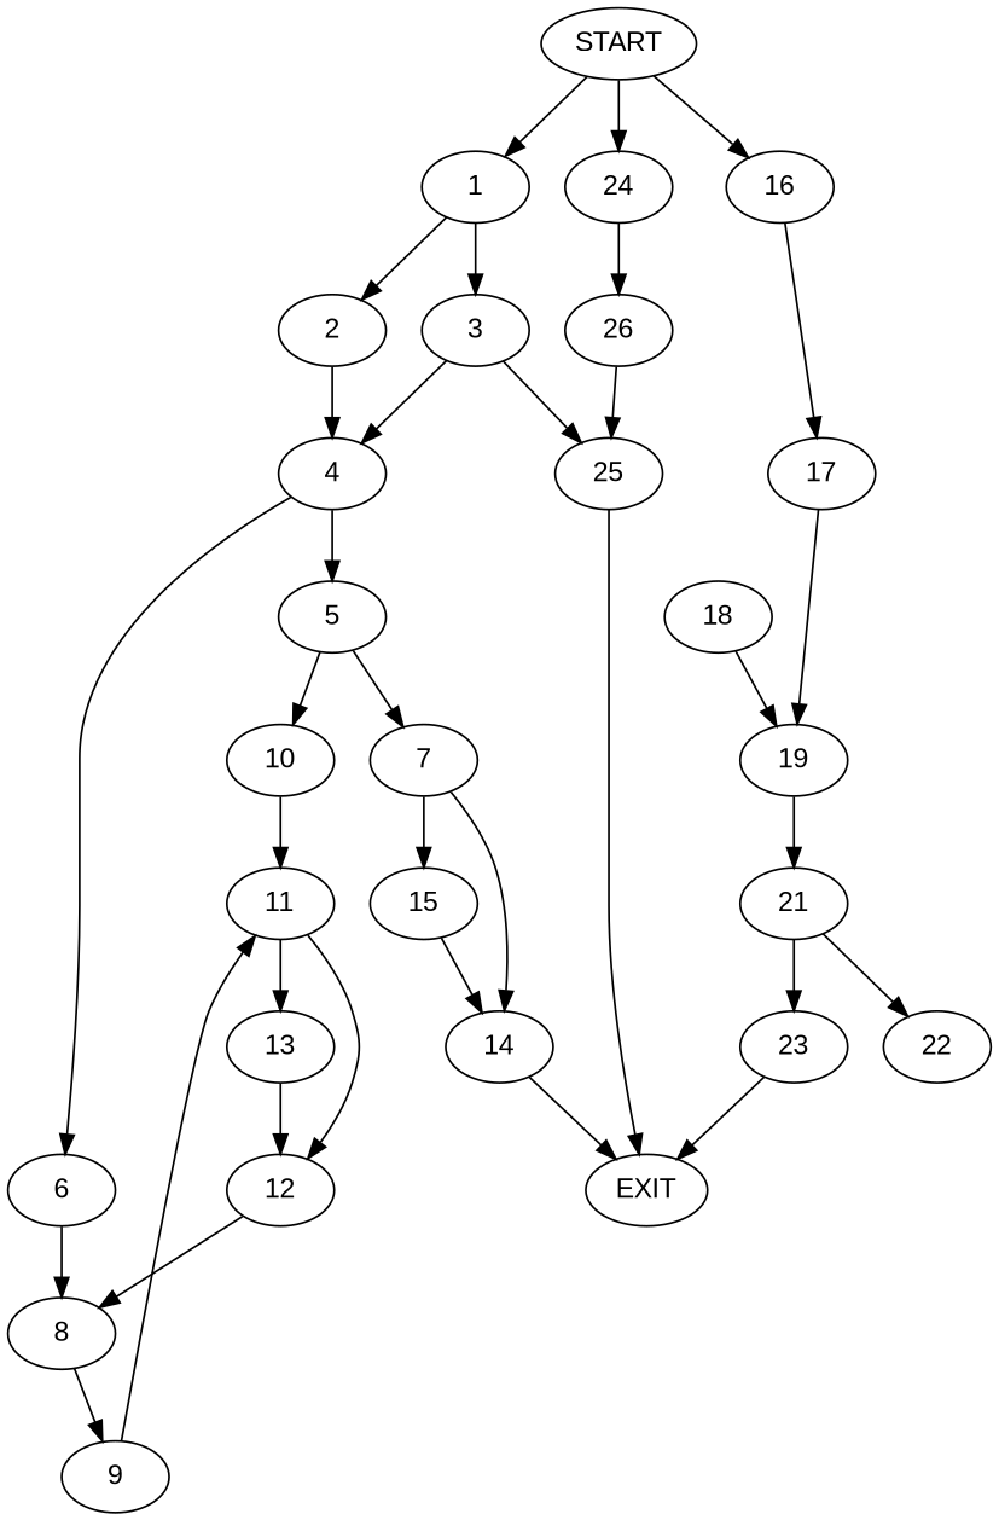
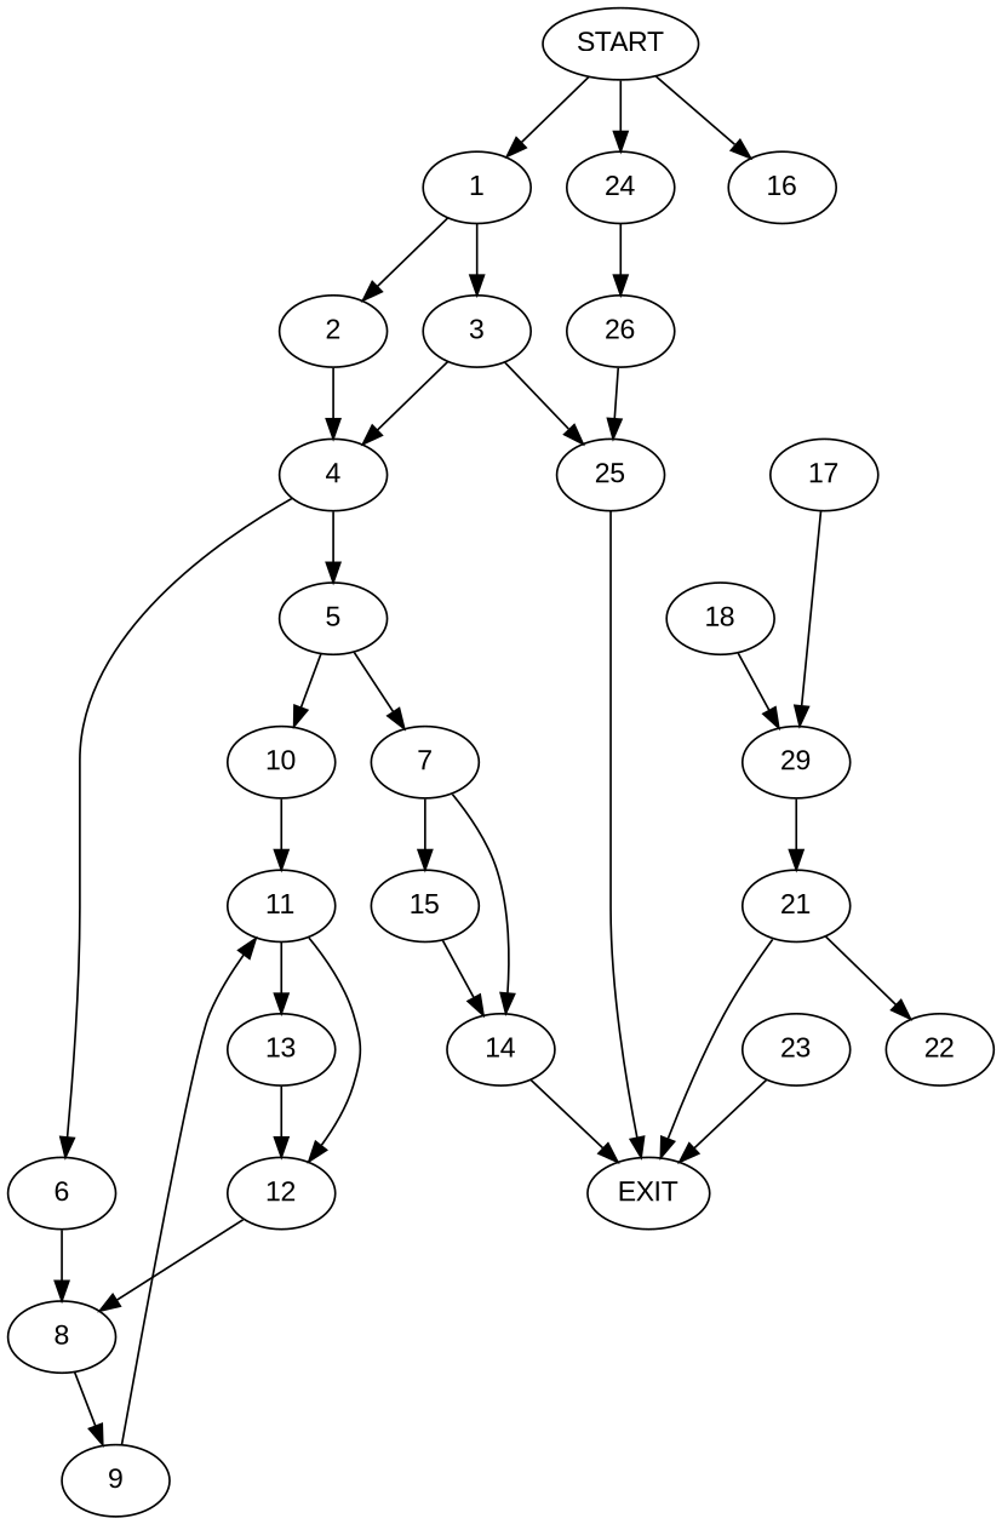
  digraph {
    fontname="Liberation Sans"
    node [fontname="Liberation Sans"]
    edge [fontname="Liberation Sans"]
    n1 [label=START]
    1
    16
    24
    2
    3
    17
    26
    n9 [label=EXIT]
    4
    25
    5
    6
    7
    10
    8
    14
    15
    9
    11
    12
    13
-   19
+   19 [label=29]
    18
    21
    22
    23
    n1 -> 1
    n1 -> 16
    n1 -> 24
    1 -> 2
    1 -> 3
-   16 -> 17
    24 -> 26
    2 -> 4
    3 -> 4
    3 -> 25
    17 -> 19
    26 -> 25
    4 -> 5
    4 -> 6
    25 -> n9
    5 -> 7
    5 -> 10
    6 -> 8
    7 -> 14
    7 -> 15
    10 -> 11
    8 -> 9
    14 -> n9
    15 -> 14
    9 -> 11
    11 -> 12
    11 -> 13
    12 -> 8
    13 -> 12
    19 -> 21
    18 -> 19
    21 -> 22
-   21 -> 23
+   21 -> n9
    23 -> n9
  }
